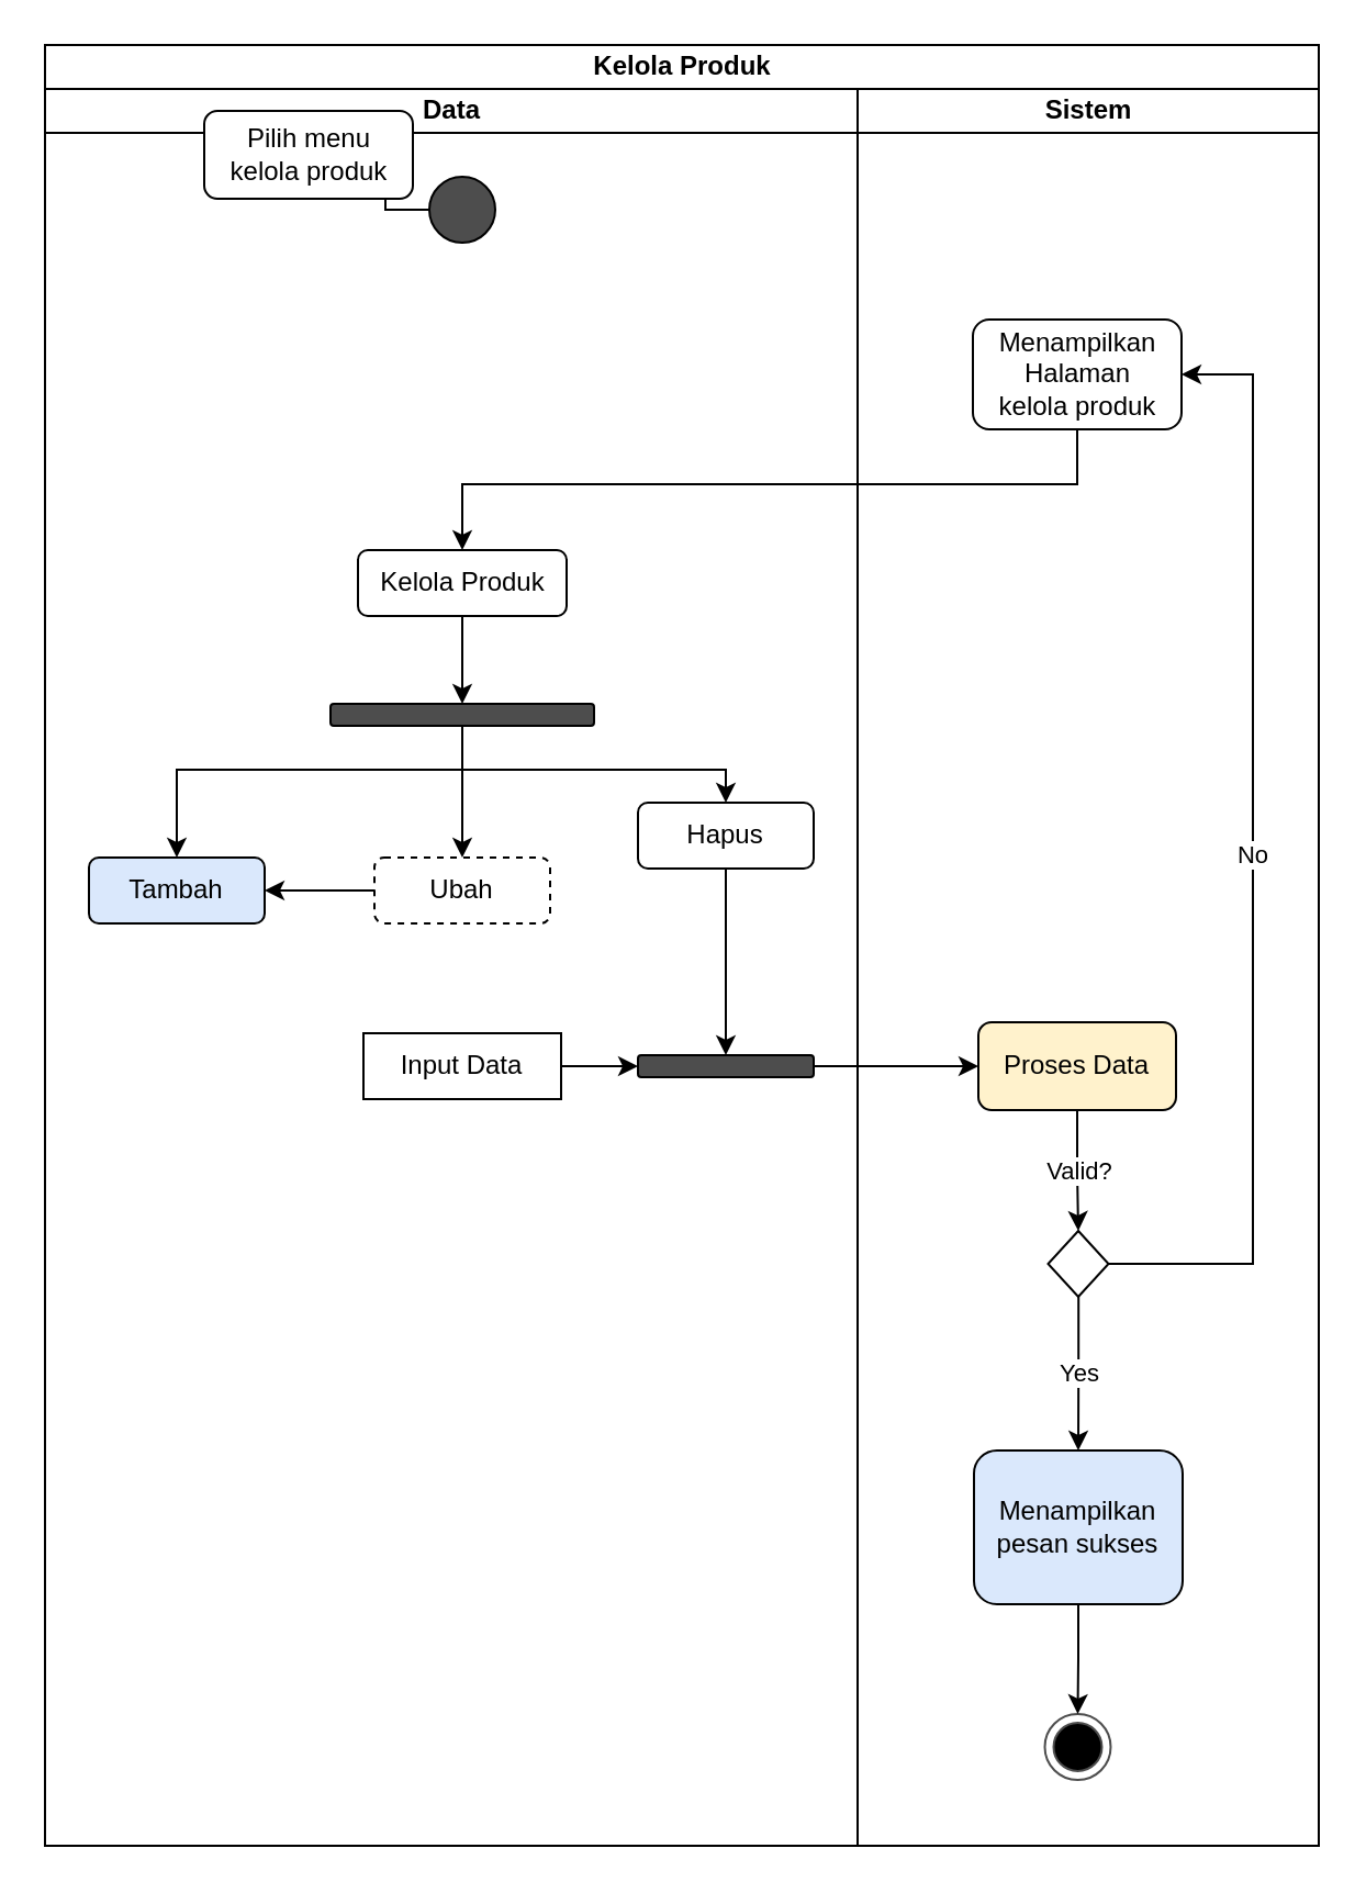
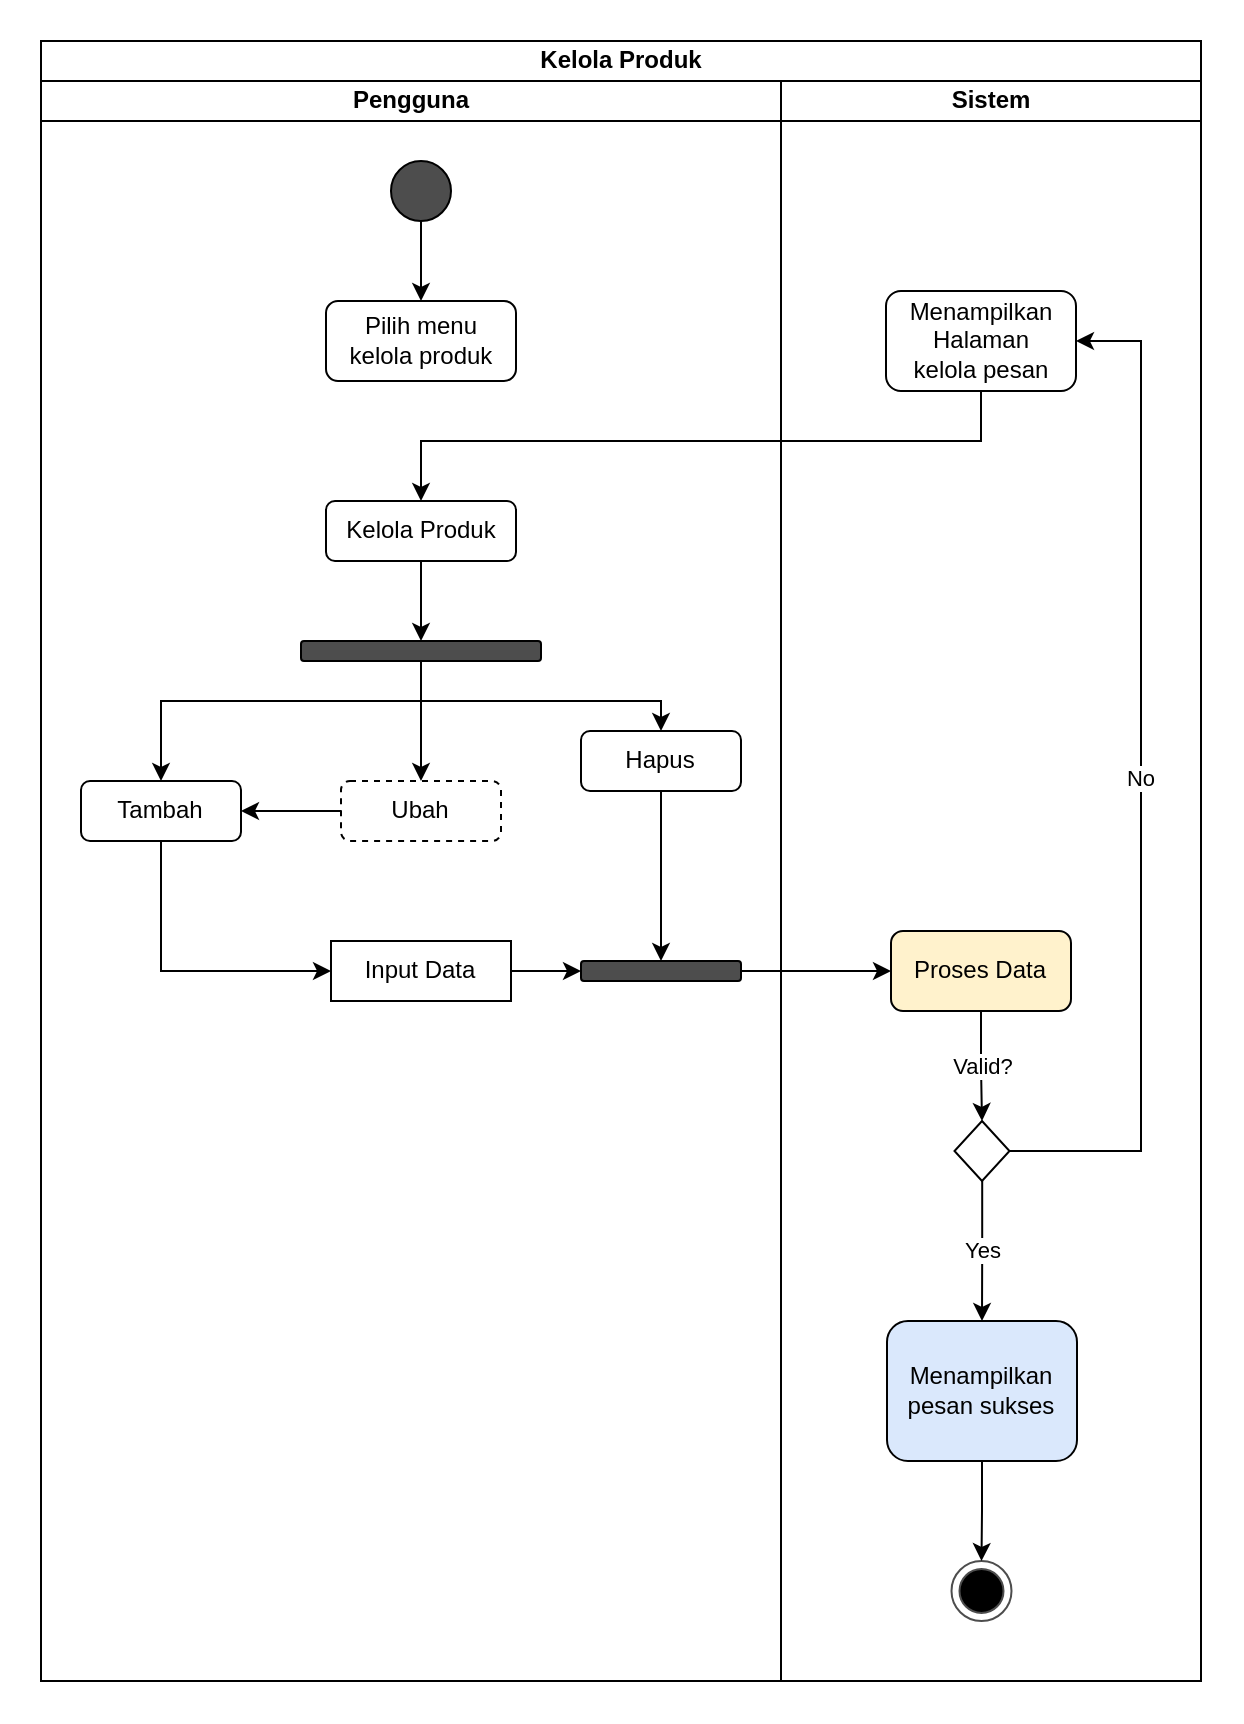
  <mxCell id="0" />
  <mxCell id="1" parent="0" />
  <mxCell id="2" value="Kelola Produk" style="swimlane;childLayout=stackLayout;resizeParent=1;resizeParentMax=0;startSize=20;html=1;" vertex="1" parent="1"><mxGeometry x="20" y="20" width="580" height="820" as="geometry" /></mxCell>
- <mxCell id="3" value="Data" style="swimlane;startSize=20;html=1;" vertex="1" parent="2"><mxGeometry y="20" width="370" height="800" as="geometry" /></mxCell>
+ <mxCell id="3" value="Pengguna" style="swimlane;startSize=20;html=1;" vertex="1" parent="2"><mxGeometry y="20" width="370" height="800" as="geometry" /></mxCell>
  <mxCell id="4" style="edgeStyle=orthogonalEdgeStyle;rounded=0;orthogonalLoop=1;jettySize=auto;html=1;" edge="1" parent="3" source="5" target="6"><mxGeometry relative="1" as="geometry" /></mxCell>
  <mxCell id="5" value="" style="ellipse;whiteSpace=wrap;html=1;aspect=fixed;fillColor=#4D4D4D;" vertex="1" parent="3"><mxGeometry x="175" y="40" width="30" height="30" as="geometry" /></mxCell>
- <mxCell id="6" value="Pilih menu &lt;br&gt;kelola produk" style="rounded=1;whiteSpace=wrap;html=1;" vertex="1" parent="3"><mxGeometry x="72.5" y="10" width="95" height="40" as="geometry" /></mxCell>
+ <mxCell id="6" value="Pilih menu &lt;br&gt;kelola produk" style="rounded=1;whiteSpace=wrap;html=1;" vertex="1" parent="3"><mxGeometry x="142.5" y="110" width="95" height="40" as="geometry" /></mxCell>
  <mxCell id="7" style="edgeStyle=orthogonalEdgeStyle;rounded=0;orthogonalLoop=1;jettySize=auto;html=1;entryX=0.5;entryY=0;entryDx=0;entryDy=0;" edge="1" parent="3" source="8" target="12"><mxGeometry relative="1" as="geometry" /></mxCell>
  <mxCell id="8" value="Kelola Produk" style="rounded=1;whiteSpace=wrap;html=1;" vertex="1" parent="3"><mxGeometry x="142.5" y="210" width="95" height="30" as="geometry" /></mxCell>
  <mxCell id="9" style="edgeStyle=orthogonalEdgeStyle;rounded=0;orthogonalLoop=1;jettySize=auto;html=1;" edge="1" parent="3" source="12" target="14"><mxGeometry relative="1" as="geometry"><Array as="points"><mxPoint x="190" y="310" /><mxPoint x="60" y="310" /></Array></mxGeometry></mxCell>
  <mxCell id="10" style="edgeStyle=orthogonalEdgeStyle;rounded=0;orthogonalLoop=1;jettySize=auto;html=1;entryX=0.5;entryY=0;entryDx=0;entryDy=0;" edge="1" parent="3" source="12" target="16"><mxGeometry relative="1" as="geometry" /></mxCell>
  <mxCell id="11" style="edgeStyle=orthogonalEdgeStyle;rounded=0;orthogonalLoop=1;jettySize=auto;html=1;entryX=0.5;entryY=0;entryDx=0;entryDy=0;" edge="1" parent="3" source="12" target="17"><mxGeometry relative="1" as="geometry"><Array as="points"><mxPoint x="190" y="310" /><mxPoint x="310" y="310" /></Array></mxGeometry></mxCell>
  <mxCell id="12" value="" style="rounded=1;whiteSpace=wrap;html=1;fillColor=#4D4D4D;" vertex="1" parent="3"><mxGeometry x="130.0" y="280" width="120" height="10" as="geometry" /></mxCell>
- <mxCell id="14" value="Tambah" style="rounded=1;whiteSpace=wrap;html=1;fillColor=#dae8fc;" vertex="1" parent="3"><mxGeometry x="20" y="350" width="80" height="30" as="geometry" /></mxCell>
+ <mxCell id="13" style="edgeStyle=orthogonalEdgeStyle;rounded=0;orthogonalLoop=1;jettySize=auto;html=1;entryX=0;entryY=0.5;entryDx=0;entryDy=0;" edge="1" parent="3" source="14" target="18"><mxGeometry relative="1" as="geometry"><Array as="points"><mxPoint x="60" y="445" /></Array></mxGeometry></mxCell>
+ <mxCell id="14" value="Tambah" style="rounded=1;whiteSpace=wrap;html=1;" vertex="1" parent="3"><mxGeometry x="20" y="350" width="80" height="30" as="geometry" /></mxCell>
  <mxCell id="15" style="edgeStyle=orthogonalEdgeStyle;rounded=0;orthogonalLoop=1;jettySize=auto;html=1;" edge="1" parent="3" source="16" target="14"><mxGeometry relative="1" as="geometry" /></mxCell>
  <mxCell id="16" value="Ubah" style="rounded=1;whiteSpace=wrap;html=1;dashed=1;" vertex="1" parent="3"><mxGeometry x="150" y="350" width="80" height="30" as="geometry" /></mxCell>
  <mxCell id="17" value="Hapus" style="rounded=1;whiteSpace=wrap;html=1;" vertex="1" parent="3"><mxGeometry x="270" y="325" width="80" height="30" as="geometry" /></mxCell>
  <mxCell id="18" value="Input Data" style="whiteSpace=wrap;html=1;rounded=0;" vertex="1" parent="3"><mxGeometry x="145" y="430" width="90" height="30" as="geometry" /></mxCell>
  <mxCell id="19" value="Sistem" style="swimlane;startSize=20;html=1;" vertex="1" parent="2"><mxGeometry x="370" y="20" width="210" height="800" as="geometry" /></mxCell>
- <mxCell id="20" value="Menampilkan Halaman &lt;br&gt;kelola produk" style="rounded=1;whiteSpace=wrap;html=1;" vertex="1" parent="19"><mxGeometry x="52.5" y="105" width="95" height="50" as="geometry" /></mxCell>
+ <mxCell id="20" value="Menampilkan Halaman &lt;br&gt;kelola pesan" style="rounded=1;whiteSpace=wrap;html=1;" vertex="1" parent="19"><mxGeometry x="52.5" y="105" width="95" height="50" as="geometry" /></mxCell>
  <mxCell id="21" value="No" style="edgeStyle=orthogonalEdgeStyle;rounded=0;orthogonalLoop=1;jettySize=auto;html=1;entryX=1;entryY=0.5;entryDx=0;entryDy=0;" edge="1" parent="19" source="22" target="20"><mxGeometry relative="1" as="geometry"><Array as="points"><mxPoint x="180" y="535" /><mxPoint x="180" y="130" /></Array></mxGeometry></mxCell>
  <mxCell id="22" value="" style="rhombus;whiteSpace=wrap;html=1;" vertex="1" parent="19"><mxGeometry x="86.75" y="520" width="27.5" height="30" as="geometry" /></mxCell>
  <mxCell id="23" value="" style="ellipse;html=1;shape=endState;fillColor=#000000;strokeColor=#4D4D4D;" vertex="1" parent="19"><mxGeometry x="85.25" y="740" width="30" height="30" as="geometry" /></mxCell>
  <mxCell id="24" style="edgeStyle=orthogonalEdgeStyle;rounded=0;orthogonalLoop=1;jettySize=auto;html=1;entryX=0;entryY=0.5;entryDx=0;entryDy=0;" edge="1" parent="19" source="25" target="27"><mxGeometry relative="1" as="geometry" /></mxCell>
  <mxCell id="25" value="" style="rounded=1;whiteSpace=wrap;html=1;fillColor=#4D4D4D;" vertex="1" parent="19"><mxGeometry x="-100" y="440" width="80" height="10" as="geometry" /></mxCell>
  <mxCell id="26" value="Valid?" style="edgeStyle=orthogonalEdgeStyle;rounded=0;orthogonalLoop=1;jettySize=auto;html=1;entryX=0.5;entryY=0;entryDx=0;entryDy=0;" edge="1" parent="19" source="27" target="22"><mxGeometry relative="1" as="geometry" /></mxCell>
  <mxCell id="27" value="Proses Data" style="rounded=1;whiteSpace=wrap;html=1;fillColor=#fff2cc;" vertex="1" parent="19"><mxGeometry x="55" y="425" width="90" height="40" as="geometry" /></mxCell>
  <mxCell id="28" value="Menampilkan pesan sukses" style="rounded=1;whiteSpace=wrap;html=1;fillColor=#dae8fc;" vertex="1" parent="19"><mxGeometry x="53" y="620" width="95" height="70" as="geometry" /></mxCell>
  <mxCell id="29" value="Yes" style="edgeStyle=orthogonalEdgeStyle;rounded=0;orthogonalLoop=1;jettySize=auto;html=1;" edge="1" parent="19" source="22" target="28"><mxGeometry relative="1" as="geometry" /></mxCell>
  <mxCell id="30" style="edgeStyle=orthogonalEdgeStyle;rounded=0;orthogonalLoop=1;jettySize=auto;html=1;" edge="1" parent="19" source="28" target="23"><mxGeometry relative="1" as="geometry" /></mxCell>
  <mxCell id="31" style="edgeStyle=orthogonalEdgeStyle;rounded=0;orthogonalLoop=1;jettySize=auto;html=1;entryX=0.5;entryY=0;entryDx=0;entryDy=0;" edge="1" parent="2" source="20" target="8"><mxGeometry relative="1" as="geometry"><Array as="points"><mxPoint x="380" y="200" /><mxPoint x="150" y="200" /></Array></mxGeometry></mxCell>
  <mxCell id="32" style="edgeStyle=orthogonalEdgeStyle;rounded=0;orthogonalLoop=1;jettySize=auto;html=1;entryX=0;entryY=0.5;entryDx=0;entryDy=0;" edge="1" parent="2" source="18" target="25"><mxGeometry relative="1" as="geometry" /></mxCell>
  <mxCell id="33" style="edgeStyle=orthogonalEdgeStyle;rounded=0;orthogonalLoop=1;jettySize=auto;html=1;entryX=0.5;entryY=0;entryDx=0;entryDy=0;" edge="1" parent="2" source="17" target="25"><mxGeometry relative="1" as="geometry" /></mxCell>
